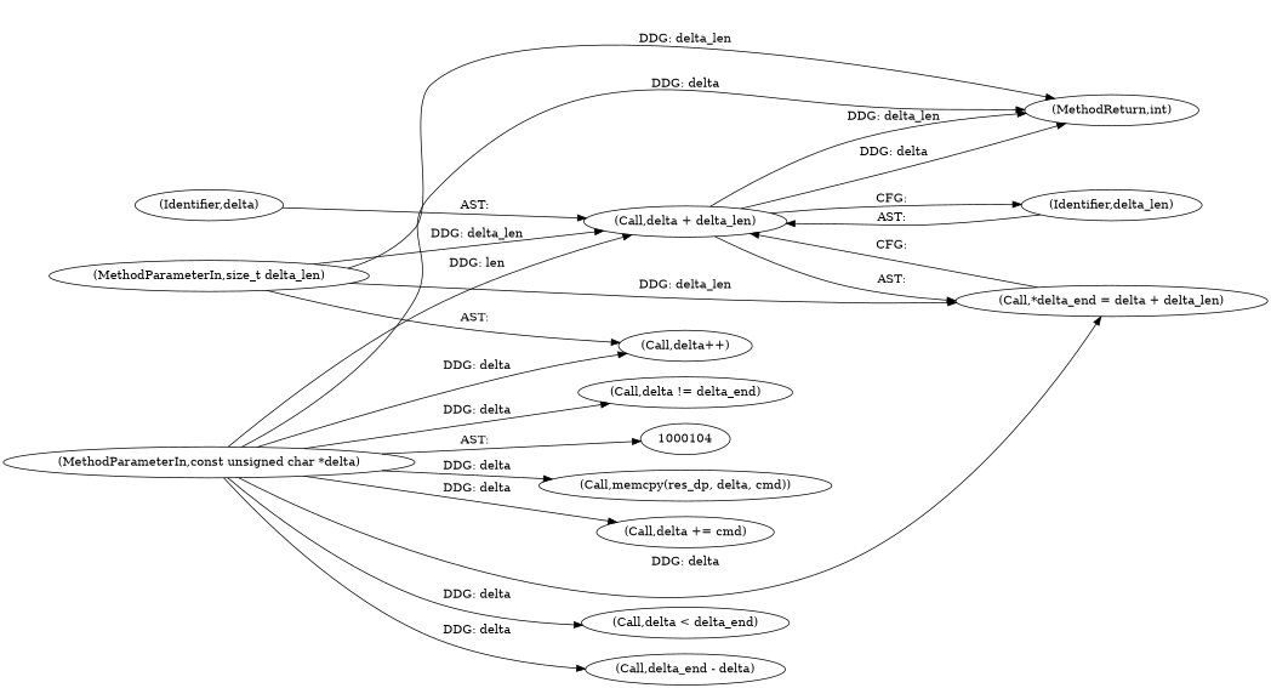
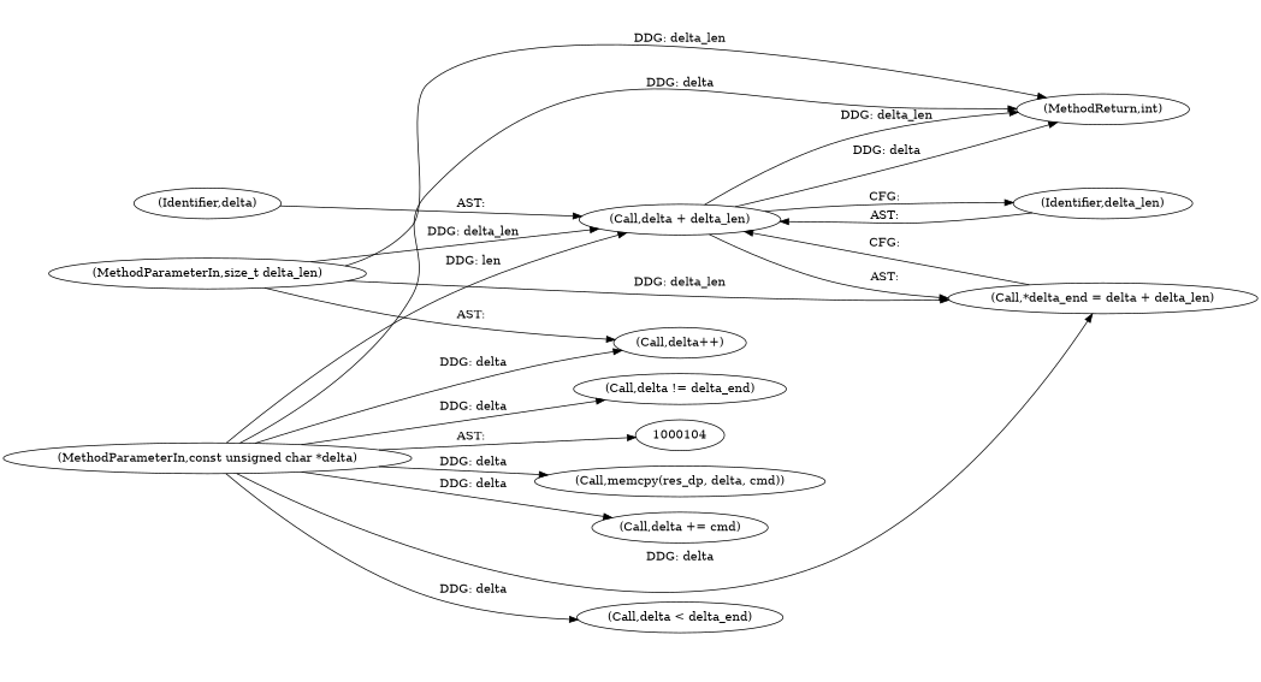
  digraph {
    rankdir=LR
    n1 [label="(Call,delta + delta_len)"]
    n2 [label="(Call,*delta_end = delta + delta_len)"]
    n3 [label="(MethodReturn,int)"]
    n4 [label="(Identifier,delta_len)"]
    n5 [label="(MethodParameterIn,const unsigned char *delta)"]
    n6 [label="(Call,memcpy(res_dp, delta, cmd))"]
    n7 [label="(Call,delta += cmd)"]
    n8 [label="(Call,delta < delta_end)"]
-   n9 [label="(Call,delta_end - delta)"]
    n10 [label="(Call,delta != delta_end)"]
    n11 [label="(Call,delta++)"]
    1000104
    n13 [label="(MethodParameterIn,size_t delta_len)"]
    n14 [label="(Identifier,delta)"]
    n1 -> n2 [label="AST: "]
    n1 -> n3 [label="DDG: delta_len"]
    n1 -> n3 [label="DDG: delta"]
    n1 -> n4 [label="CFG: "]
    n2 -> n1 [label="CFG: "]
    n4 -> n1 [label="AST: "]
    n5 -> n1 [label="DDG: len"]
    n5 -> n2 [label="DDG: delta"]
    n5 -> n3 [label="DDG: delta"]
    n5 -> n6 [label="DDG: delta"]
    n5 -> n7 [label="DDG: delta"]
    n5 -> n8 [label="DDG: delta"]
-   n5 -> n9 [label="DDG: delta"]
    n5 -> n10 [label="DDG: delta"]
    n5 -> n11 [label="DDG: delta"]
    n5 -> 1000104 [label="AST: "]
    n13 -> n1 [label="DDG: delta_len"]
    n13 -> n2 [label="DDG: delta_len"]
    n13 -> n3 [label="DDG: delta_len"]
    n13 -> n11 [label="AST: "]
    n14 -> n1 [label="AST: "]
  }
